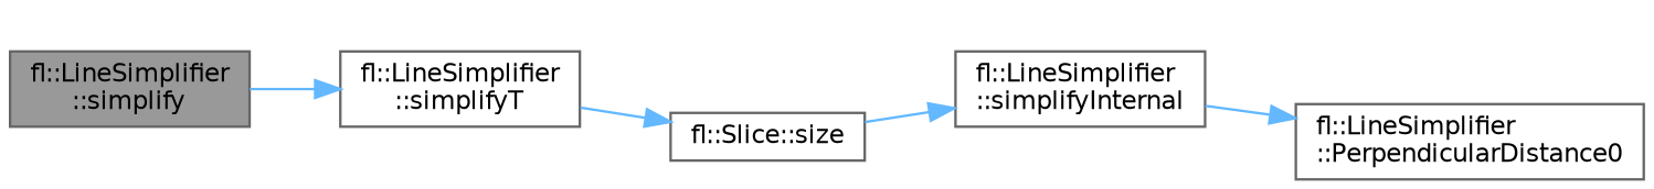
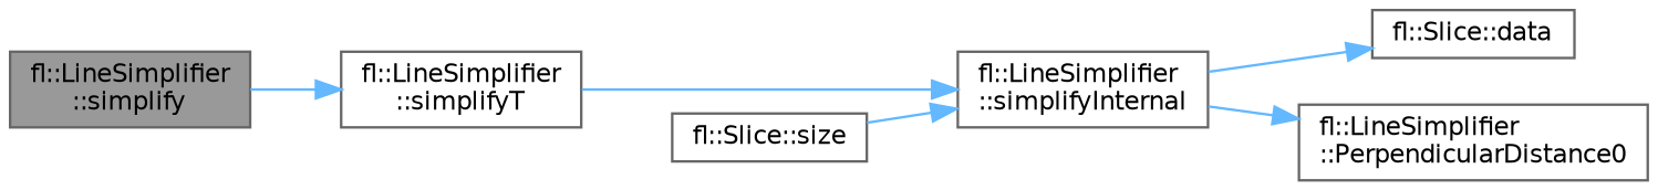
  digraph {
    rankdir=LR
    node [color=grey40 fillcolor=white fontname=Helvetica fontsize=10 shape=box style=filled]
    edge [color=steelblue1 fontname=Helvetica fontsize=10 labelfontname=Helvetica labelfontsize=10 style=solid]
    n1 [color=gray40 fillcolor=grey60 fontcolor=black height=0.2 label="fl::LineSimplifier\l::simplify" width=0.4]
    n2 [height=0.2 label="fl::LineSimplifier\l::simplifyT" width=0.4]
    n3 [height=0.2 label="fl::LineSimplifier\l::simplifyInternal" width=0.4]
+   n4 [height=0.2 label="fl::Slice::data" width=0.4]
    n5 [height=0.2 label="fl::LineSimplifier\l::PerpendicularDistance0" width=0.4]
    n6 [height=0.2 label="fl::Slice::size" width=0.4]
    n1 -> n2
-   n2 -> n6
+   n2 -> n3
+   n3 -> n4
    n3 -> n5
    n6 -> n3
  }
